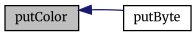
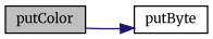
  digraph {
    rankdir=LR
    fontname=Merriweather
    node [color=black fontname=Merriweather fontsize=10 shape=record style=filled]
    n1 [fillcolor=grey75 fontcolor=black height=0.2 label=putColor width=0.4]
    n2 [fillcolor=white height=0.2 label=putByte width=0.4]
-   n2 -> n1 [color=midnightblue fontname=Merriweather fontsize=10 labelfontname=Helvetica labelfontsize=10 style=solid]
+   n1 -> n2 [color=midnightblue fontname=Merriweather fontsize=10 labelfontname=Helvetica labelfontsize=10 style=solid]
  }
